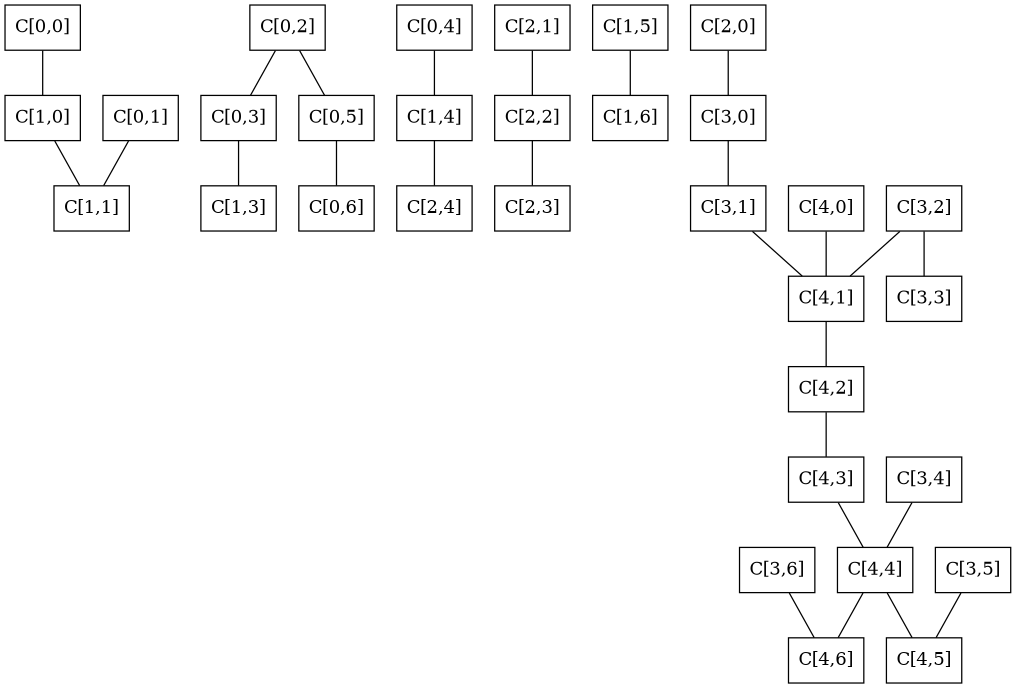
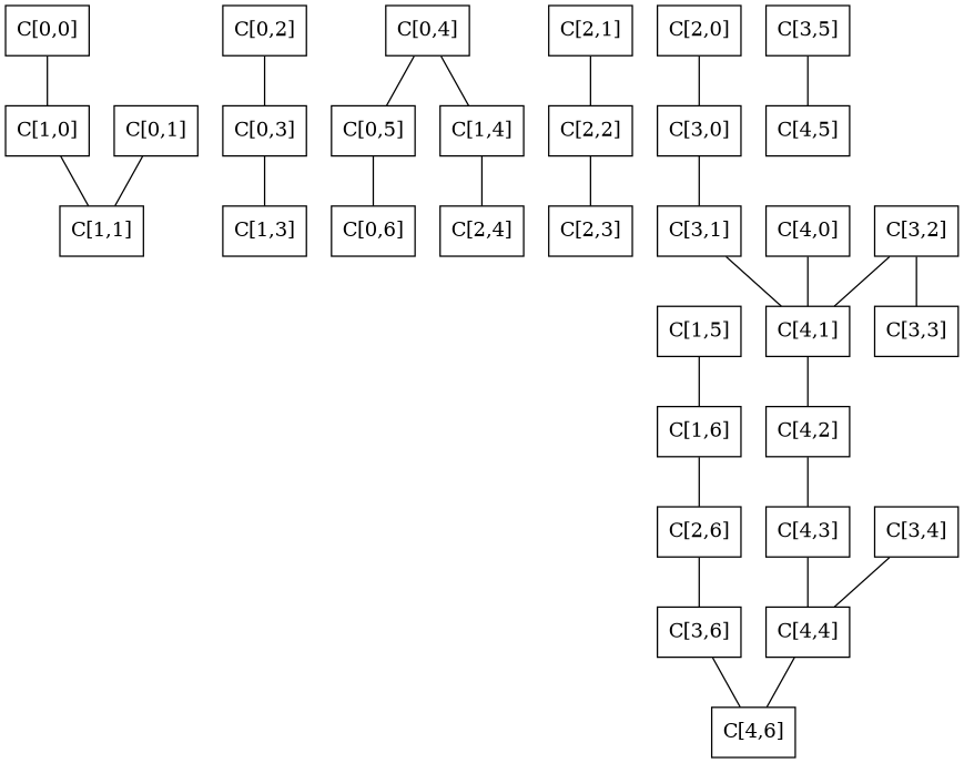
  digraph {
    node [shape=box]
    edge [arrowhead=none]
    "C[0,0]"
    "C[1,0]"
    "C[1,1]"
    "C[0,1]"
    "C[0,2]"
    "C[0,3]"
    "C[1,3]"
    "C[0,4]"
    "C[0,5]"
    "C[1,4]"
    "C[0,6]"
    "C[2,4]"
    "C[2,2]"
    "C[2,3]"
    "C[1,5]"
    "C[1,6]"
+   "C[2,6]"
    "C[3,6]"
    "C[2,0]"
    "C[3,0]"
    "C[3,1]"
    "C[2,1]"
    "C[4,1]"
    "C[3,5]"
    "C[4,5]"
    "C[4,6]"
    "C[4,2]"
    "C[3,2]"
    "C[3,3]"
    "C[4,3]"
    "C[3,4]"
    "C[4,4]"
    "C[4,0]"
    "C[0,0]" -> "C[1,0]"
    "C[1,0]" -> "C[1,1]"
    "C[0,1]" -> "C[1,1]"
    "C[0,2]" -> "C[0,3]"
    "C[0,3]" -> "C[1,3]"
-   "C[0,2]" -> "C[0,5]"
+   "C[0,4]" -> "C[0,5]"
    "C[0,4]" -> "C[1,4]"
    "C[0,5]" -> "C[0,6]"
    "C[1,4]" -> "C[2,4]"
    "C[2,2]" -> "C[2,3]"
    "C[1,5]" -> "C[1,6]"
+   "C[1,6]" -> "C[2,6]"
+   "C[2,6]" -> "C[3,6]"
    "C[3,6]" -> "C[4,6]"
    "C[2,0]" -> "C[3,0]"
    "C[3,0]" -> "C[3,1]"
    "C[3,1]" -> "C[4,1]"
    "C[2,1]" -> "C[2,2]"
    "C[4,1]" -> "C[4,2]"
    "C[3,5]" -> "C[4,5]"
    "C[4,2]" -> "C[4,3]"
    "C[3,2]" -> "C[4,1]"
    "C[3,2]" -> "C[3,3]"
    "C[4,3]" -> "C[4,4]"
    "C[3,4]" -> "C[4,4]"
-   "C[4,4]" -> "C[4,5]"
    "C[4,4]" -> "C[4,6]"
    "C[4,0]" -> "C[4,1]"
  }
